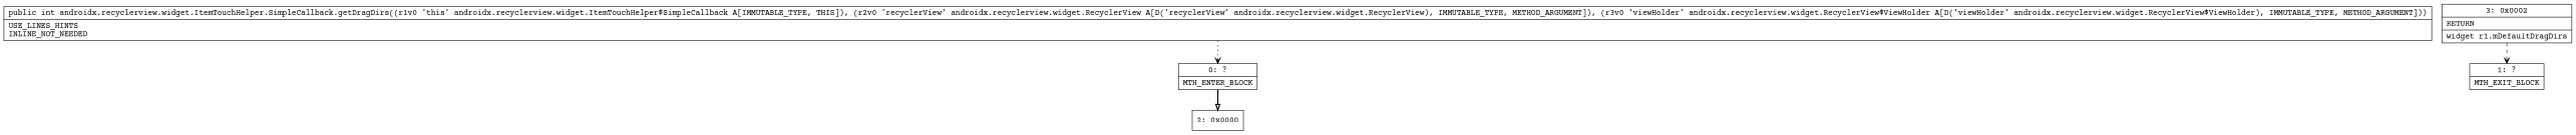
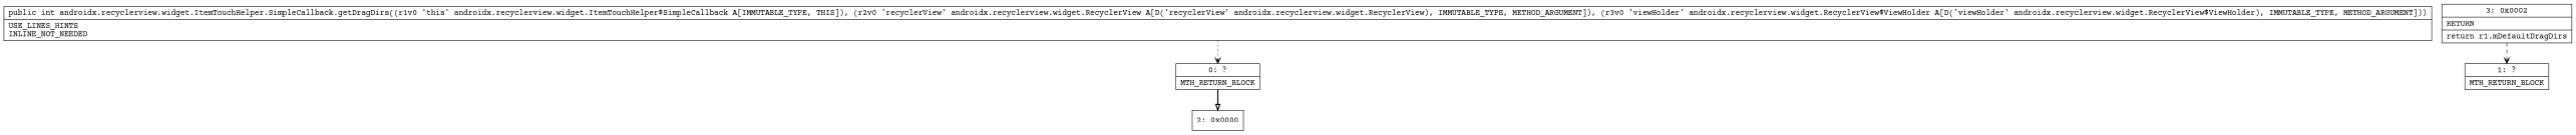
  digraph {
    fontname="Courier Prime"
    node [fontname="Courier Prime" shape=record]
    edge [arrowhead=vee fontname="Courier Prime"]
-   n1 [label="{0\:\ ?|MTH_ENTER_BLOCK\l}"]
+   n1 [label="{0\:\ ?|MTH_RETURN_BLOCK\l}"]
    n2 [label="{2\:\ 0x0000}"]
-   n3 [label="{3\:\ 0x0002|RETURN\l|widget r1.mDefaultDragDirs\l}"]
-   n4 [label="{1\:\ ?|MTH_EXIT_BLOCK\l}"]
+   n3 [label="{3\:\ 0x0002|RETURN\l|return r1.mDefaultDragDirs\l}"]
+   n4 [label="{1\:\ ?|MTH_RETURN_BLOCK\l}"]
    n5 [label="{public int androidx.recyclerview.widget.ItemTouchHelper.SimpleCallback.getDragDirs((r1v0 'this' androidx.recyclerview.widget.ItemTouchHelper$SimpleCallback A[IMMUTABLE_TYPE, THIS]), (r2v0 'recyclerView' androidx.recyclerview.widget.RecyclerView A[D('recyclerView' androidx.recyclerview.widget.RecyclerView), IMMUTABLE_TYPE, METHOD_ARGUMENT]), (r3v0 'viewHolder' androidx.recyclerview.widget.RecyclerView$ViewHolder A[D('viewHolder' androidx.recyclerview.widget.RecyclerView$ViewHolder), IMMUTABLE_TYPE, METHOD_ARGUMENT]))  | USE_LINES_HINTS\lINLINE_NOT_NEEDED\l}"]
    n1 -> n2 [arrowhead=onormal style=bold]
    n3 -> n4 [style=dashed]
    n5 -> n1 [style=dotted]
  }
